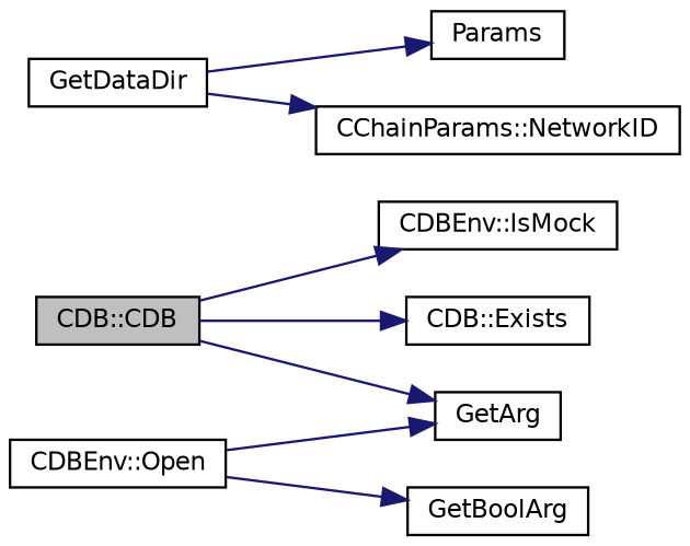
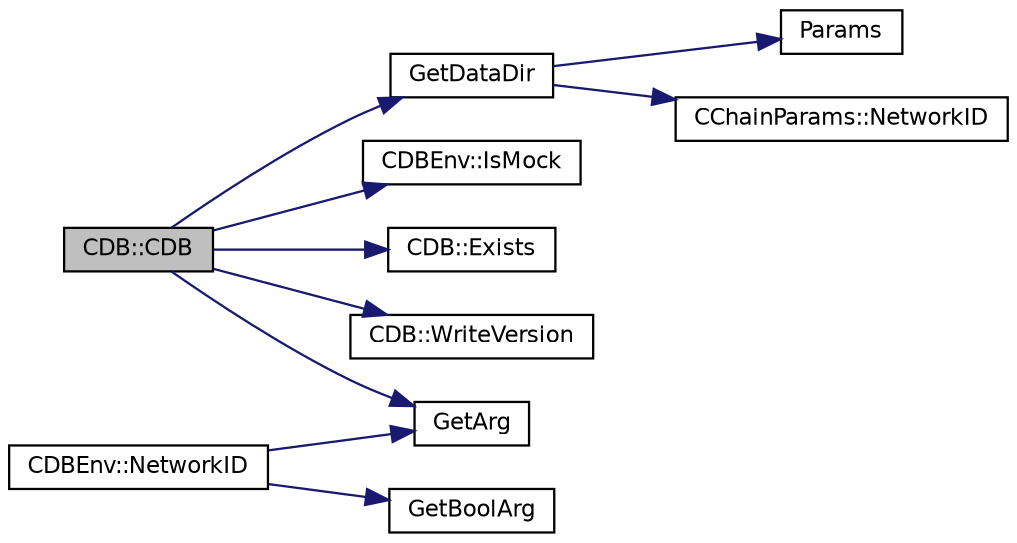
  digraph {
    rankdir=LR
    node [color=black fillcolor=white fontname=Helvetica fontsize=10 shape=record style=filled]
    edge [color=midnightblue fontname=Helvetica fontsize=10 labelfontname=Helvetica labelfontsize=10 style=solid]
    n1 [fillcolor=grey75 fontcolor=black height=0.2 label="CDB::CDB" width=0.4]
    n2 [height=0.2 label=GetDataDir width=0.4]
    n3 [height=0.2 label="CDBEnv::IsMock" width=0.4]
    n4 [height=0.2 label="CDB::Exists" width=0.4]
+   n5 [height=0.2 label="CDB::WriteVersion" width=0.4]
    n6 [height=0.2 label=GetArg width=0.4]
-   n7 [height=0.2 label="CDBEnv::Open" width=0.4]
+   n7 [height=0.2 label="CDBEnv::NetworkID" width=0.4]
    n8 [height=0.2 label=GetBoolArg width=0.4]
    n9 [height=0.2 label=Params width=0.4]
    n10 [height=0.2 label="CChainParams::NetworkID" width=0.4]
+   n1 -> n2
    n1 -> n3
    n1 -> n4
+   n1 -> n5
    n1 -> n6
    n2 -> n9
    n2 -> n10
    n7 -> n6
    n7 -> n8
  }
